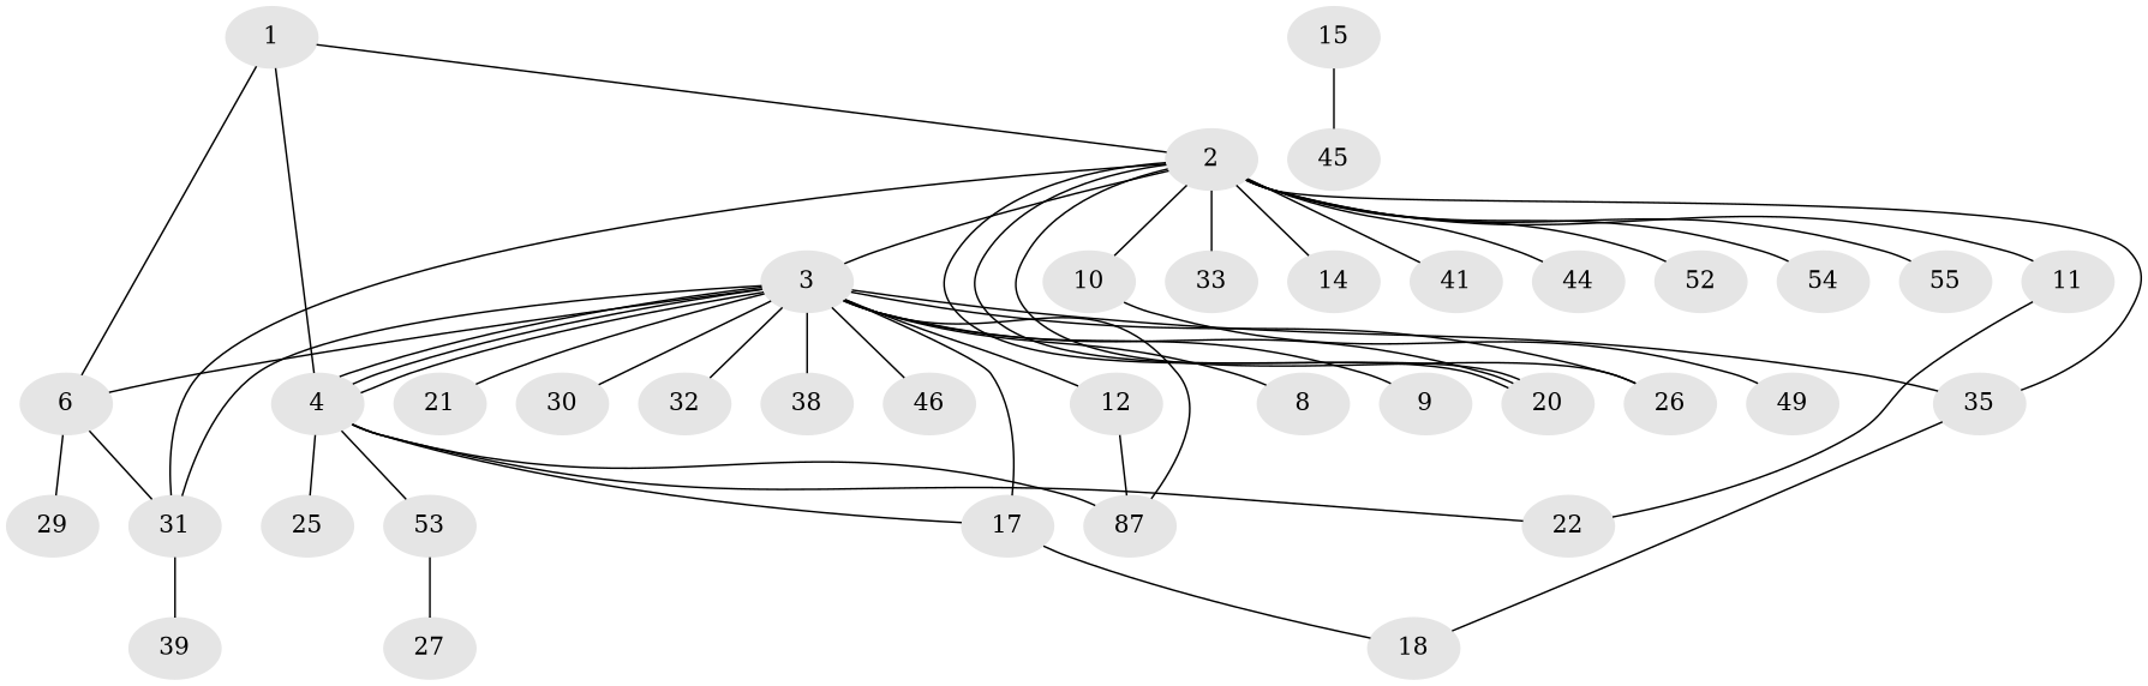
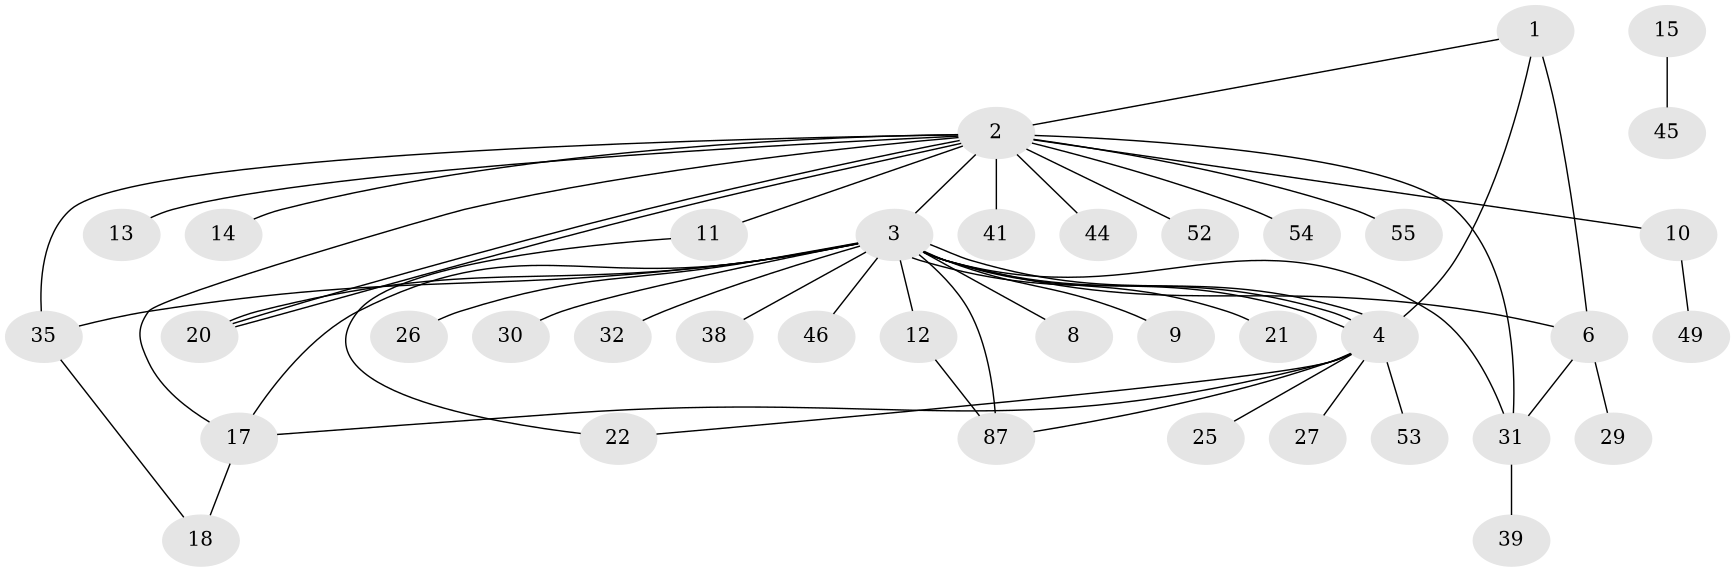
  graph {
    node [color=gray90 style=filled]
    1 [super="+19"]
    2 [super="+7"]
    4 [super="+23"]
    6 [super="+33"]
    3 [super="+5"]
    10 [super="+28"]
    11 [super="+42"]
-   13 [label=33]
+   13
    14
    17 [super="+50"]
    20
    31 [super="+51"]
    35 [super="+48"]
    41
    44
    52
    54
    55
    n19 [label=87]
    22 [super="+24"]
    25 [super="+43"]
    27
    53
    29
    12 [super="+16"]
    8
    9
    21 [super="+36"]
    26
    30 [super="+34"]
    32
    38 [super="+40"]
    46
    49
    18 [super="+37"]
    39
    15
    45
    1 -- 2 [weight=2]
    1 -- 4 [weight=2]
    1 -- 6
    2 -- 3
    2 -- 10
    2 -- 11
    2 -- 13
    2 -- 14
-   2 -- 26
+   2 -- 17
    2 -- 20
    2 -- 20
    2 -- 31
    2 -- 35
    2 -- 41
    2 -- 44
    2 -- 52
    2 -- 54
    2 -- 55
    4 -- 17
    4 -- n19
    4 -- 22
    4 -- 25
-   53 -- 27
+   4 -- 27
    4 -- 53
    6 -- 31
    6 -- 29
    3 -- 4 [weight=2]
    3 -- 4
    3 -- 4
    3 -- 6
    3 -- 17
    3 -- 20
    3 -- 31
    3 -- 35
    3 -- n19
    3 -- 12 [weight=2]
    3 -- 8
    3 -- 9
    3 -- 21
    3 -- 26
    3 -- 30
    3 -- 32
    3 -- 38
    3 -- 46
    10 -- 49
    11 -- 22
    17 -- 18
    31 -- 39
    35 -- 18
    12 -- n19
    15 -- 45
  }
